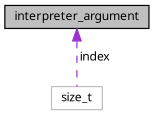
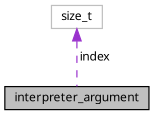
  digraph {
    node [fontname=Sans fontsize=10 shape=record style=filled]
    n1 [color=black fillcolor=grey75 fontcolor=black height=0.2 label=interpreter_argument width=0.4]
    n2 [color=grey75 fillcolor=white height=0.2 label=size_t width=0.4]
-   n1 -> n2 [color=darkorchid3 dir=back fontname=Sans fontsize=10 label=" index" labelfontname=Sans labelfontsize=10 style=dashed]
+   n2 -> n1 [color=darkorchid3 dir=back fontname=Sans fontsize=10 label=" index" labelfontname=Sans labelfontsize=10 style=dashed]
  }
